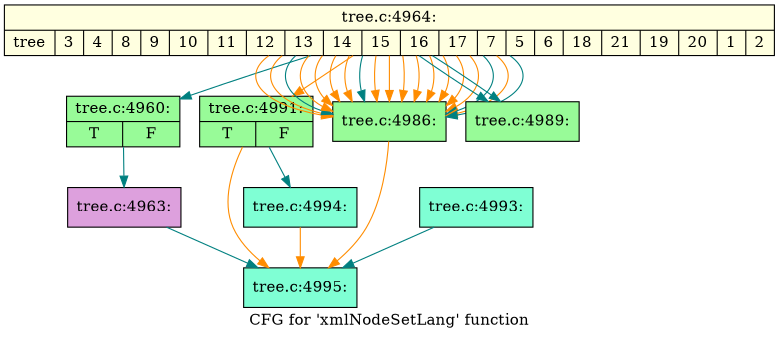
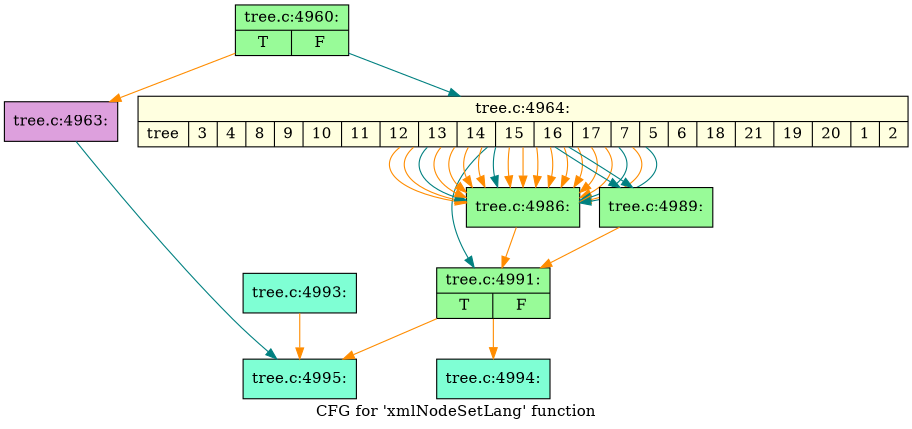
  digraph {
    label="CFG for 'xmlNodeSetLang' function"
    node [fillcolor=palegreen shape=record style=filled]
    edge [color=darkorange]
    n1 [label="{tree.c:4960:|{<s0>T|<s1>F}}"]
    n2 [fillcolor=plum label="{tree.c:4963:}"]
    n3 [fillcolor=lightyellow label="{tree.c:4964:|{<s0>tree|<s1>3|<s2>4|<s3>8|<s4>9|<s5>10|<s6>11|<s7>12|<s8>13|<s9>14|<s10>15|<s11>16|<s12>17|<s13>7|<s14>5|<s15>6|<s16>18|<s17>21|<s18>19|<s19>20|<s20>1|<s21>2}}"]
    n4 [fillcolor=aquamarine label="{tree.c:4995:}"]
    n5 [label="{tree.c:4991:|{<s0>T|<s1>F}}"]
    n6 [label="{tree.c:4986:}"]
    n7 [label="{tree.c:4989:}"]
    n8 [fillcolor=aquamarine label="{tree.c:4994:}"]
    n9 [fillcolor=aquamarine label="{tree.c:4993:}"]
-   n1 -> n2 [color=teal]
-   n3 -> n1 [color=teal]
+   n1 -> n2
+   n1 -> n3 [color=teal]
    n2 -> n4 [color=teal]
-   n3 -> n5
+   n3 -> n5 [color=teal]
    n3 -> n6
    n3 -> n6
    n3 -> n6 [color=teal]
    n3 -> n6
    n3 -> n6
    n3 -> n6
    n3 -> n6
    n3 -> n6 [color=teal]
    n3 -> n6
    n3 -> n6
    n3 -> n6
    n3 -> n6
    n3 -> n6
    n3 -> n6
    n3 -> n6
    n3 -> n6
    n3 -> n6 [color=teal]
    n3 -> n6
    n3 -> n6 [color=teal]
    n3 -> n7 [color=teal]
    n3 -> n7 [color=teal]
    n5 -> n4
-   n5 -> n8 [color=teal]
-   n6 -> n4
-   n8 -> n4
-   n9 -> n4 [color=teal]
+   n5 -> n8
+   n6 -> n5
+   n7 -> n5
+   n9 -> n4
  }
